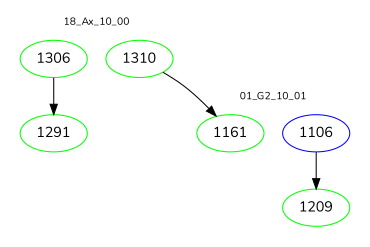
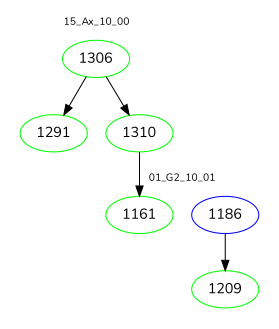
  digraph {
    fontname=Nunito
    node [color=green fontname=Nunito]
    edge [color=black fontname=Nunito]
    n1 [label=1306]
    n2 [label=1291]
    n3 [label=1310]
-   n4 [color=blue label=1106]
+   n4 [color=blue label=1186]
    n5 [label=1209]
    n6 [label=1161]
    subgraph cluster_1 {
      color=white
      fontsize=10
-     label="18_Ax_10_00"
+     label="15_Ax_10_00"
      n1
      n2
      n3
    }
    subgraph cluster_2 {
      color=white
      fontsize=10
      label="01_G2_10_01"
      n4
      n5
      n6
    }
    n1 -> n2
+   n1 -> n3
    n3 -> n6
    n4 -> n5
  }
